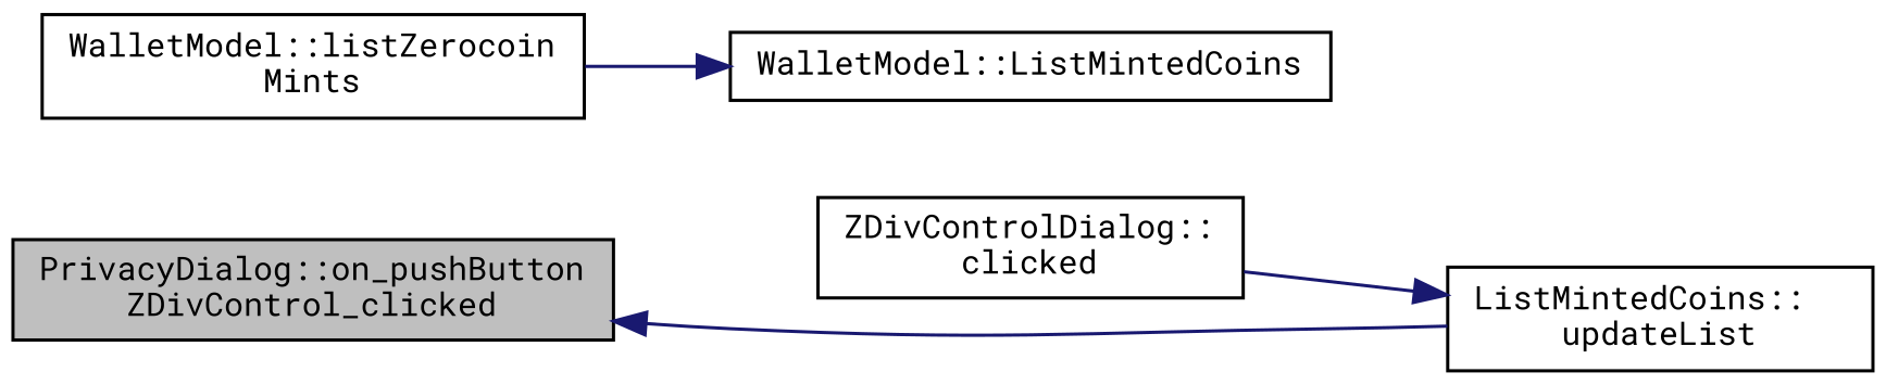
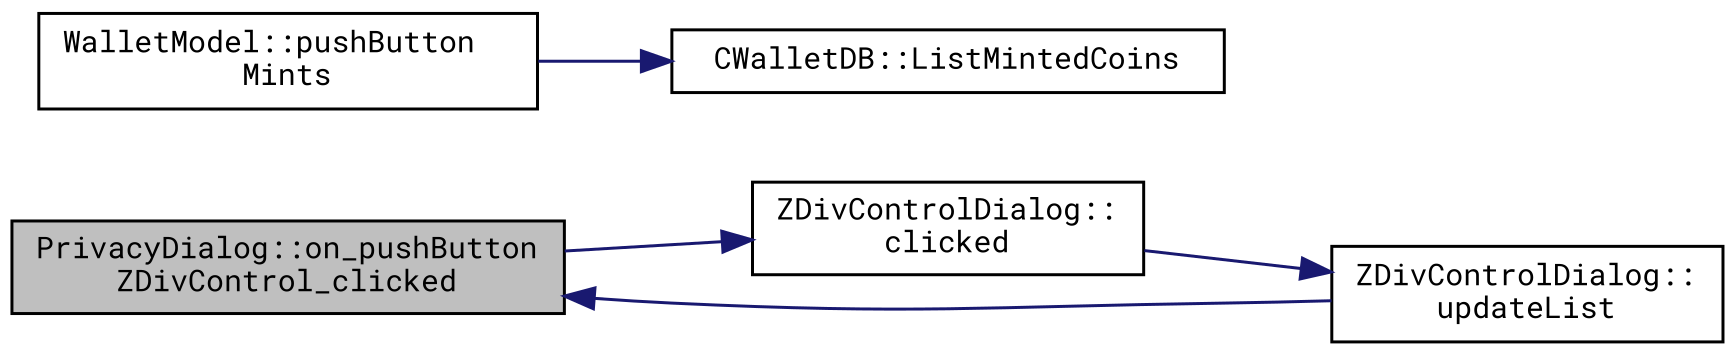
  digraph {
    fontname="Roboto Mono"
    rankdir=LR
    node [color=black fillcolor=white fontname="Roboto Mono" fontsize=10 shape=record style=filled]
    edge [color=midnightblue fontname="Roboto Mono" fontsize=10 labelfontname=Helvetica labelfontsize=10 style=solid]
    n1 [fillcolor=grey75 fontcolor=black height=0.2 label="PrivacyDialog::on_pushButton\lZDivControl_clicked" width=0.4]
    n2 [height=0.2 label="ZDivControlDialog::\lclicked" width=0.4]
-   n3 [height=0.2 label="ListMintedCoins::\lupdateList" width=0.4]
-   n4 [height=0.2 label="WalletModel::listZerocoin\lMints" width=0.4]
-   n5 [height=0.2 label="WalletModel::ListMintedCoins" width=0.4]
+   n3 [height=0.2 label="ZDivControlDialog::\lupdateList" width=0.4]
+   n4 [height=0.2 label="WalletModel::pushButton\lMints" width=0.4]
+   n5 [height=0.2 label="CWalletDB::ListMintedCoins" width=0.4]
+   n1 -> n2
    n2 -> n3
    n3 -> n1
    n4 -> n5
  }
